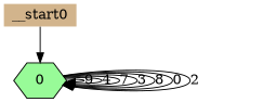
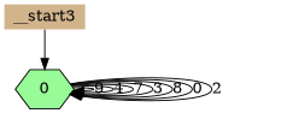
  digraph {
    node [style=filled]
    n1 [label=0 shape=hexagon fillcolor=palegreen]
-   __start0 [height=0 shape=none width=0 fillcolor=tan]
+   __start0 [height=0 shape=none width=0 fillcolor=tan label=__start3]
    n1 -> n1 [label=9]
    n1 -> n1 [label=4]
    n1 -> n1 [label=7]
    n1 -> n1 [label=3]
    n1 -> n1 [label=8]
    n1 -> n1 [label=0]
    n1 -> n1 [label=2]
    __start0 -> n1
  }
